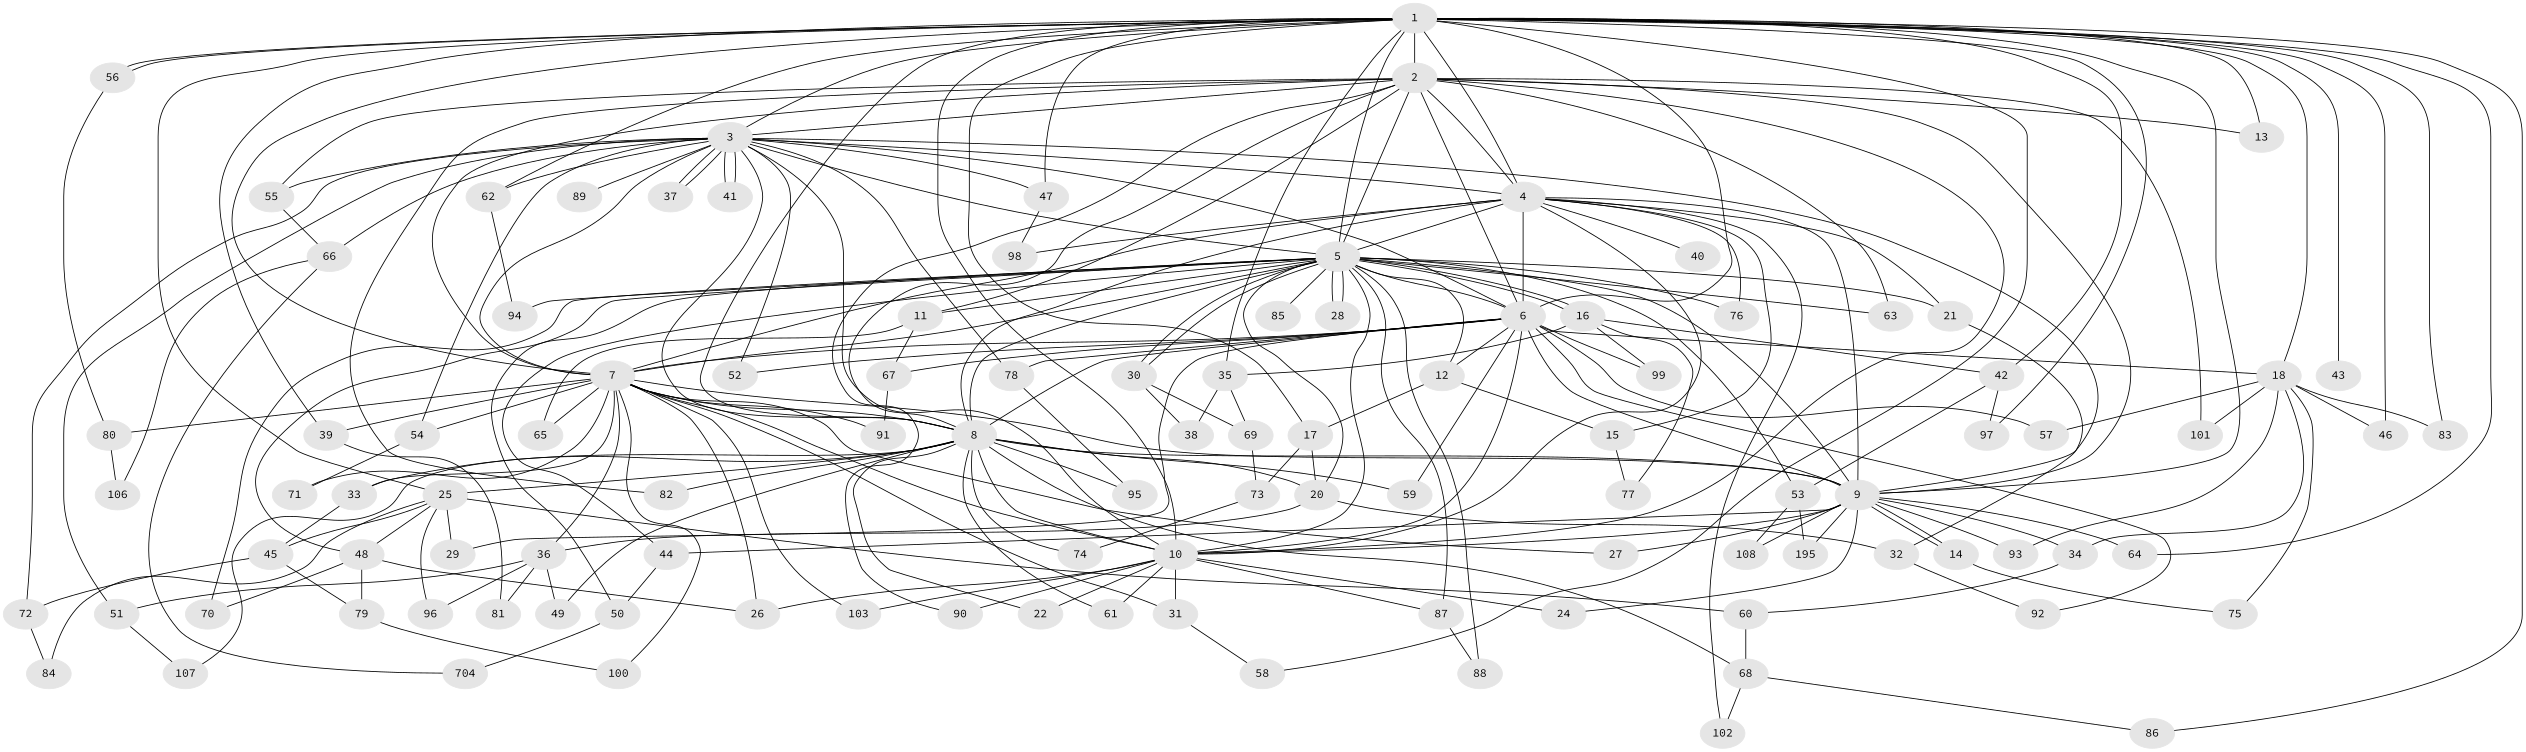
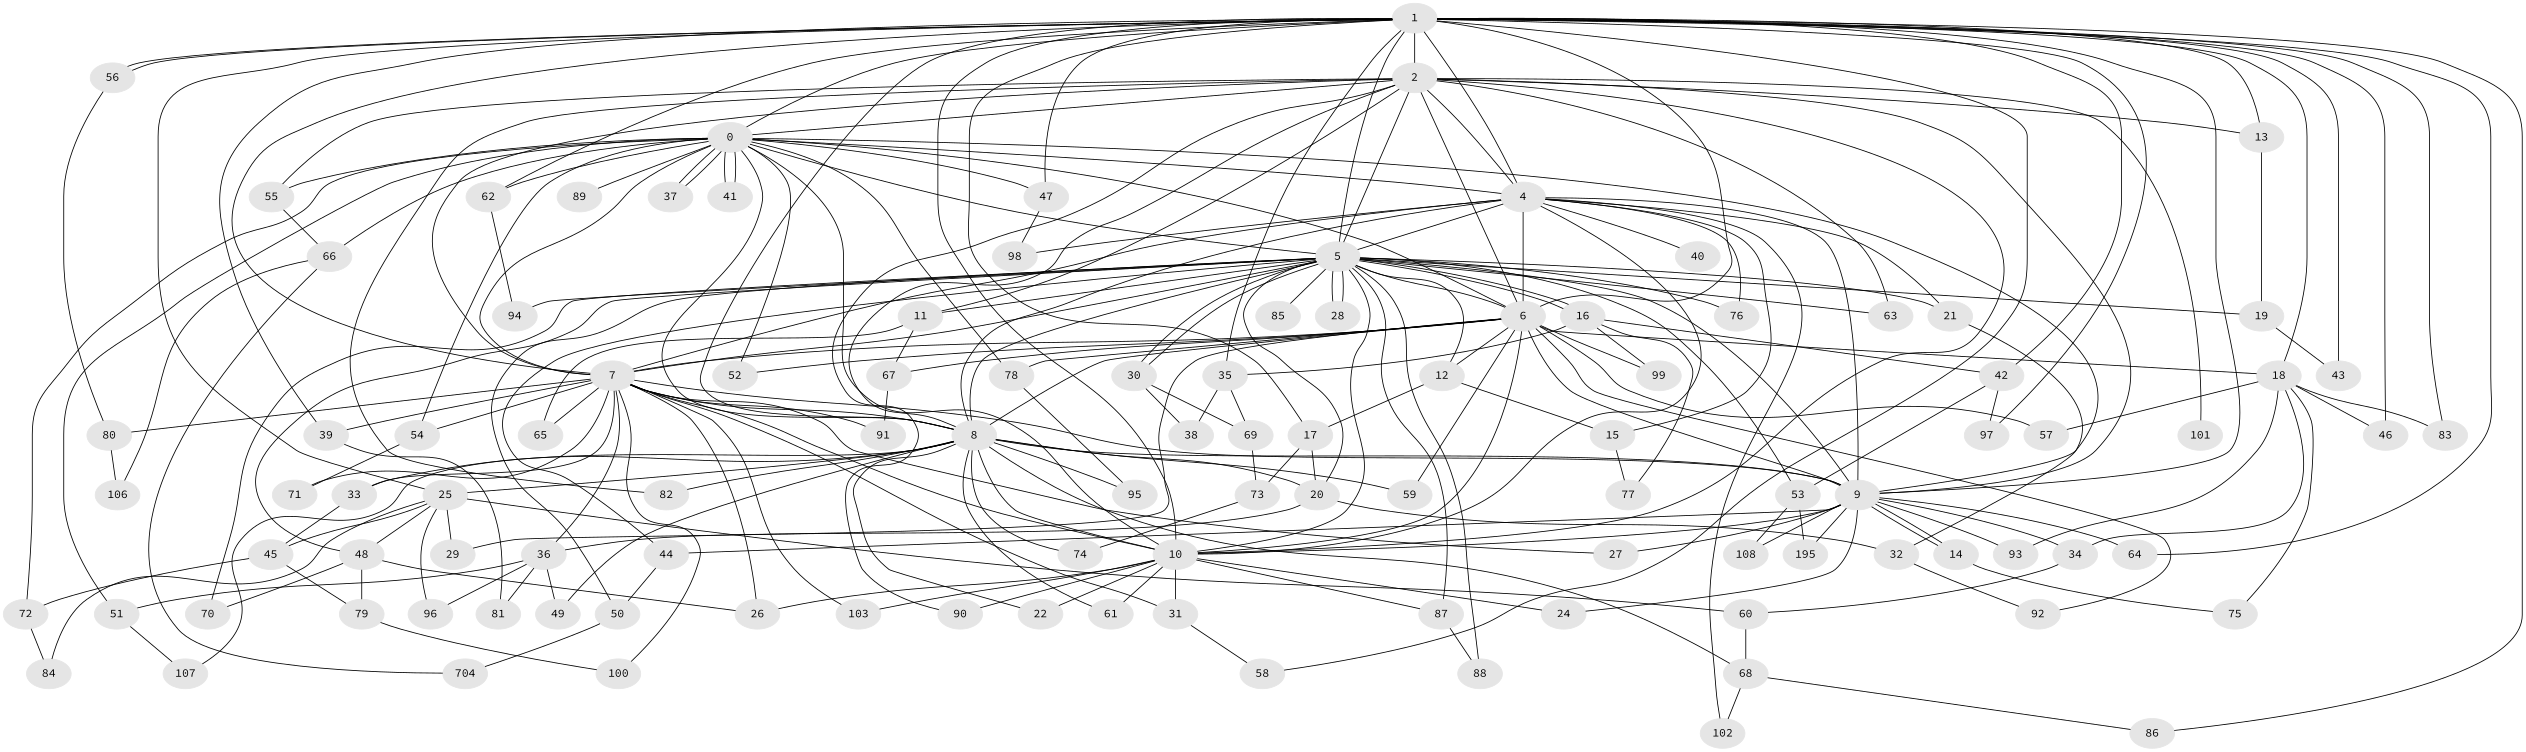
  graph {
    fontname="Source Code Pro"
    node [color=gray90 fontname="Source Code Pro" style=filled]
    edge [fontname="Source Code Pro"]
    1
    2
-   3
+   3 [label=0]
    4
    5
    6
    7
    8
    9
    10
    13
    17
    18
    25
    35
    39
    42
    43
    46
    47
    56
    58
    62
    64
    83
    86
    97
    11
    55
    63
    82
    90
    101
    37
    41
    51
    52
    54
    66
    72
    78
    89
    15
    21
    40
    76
    98
    102
    12
    16
+   19
    28
    30
    44
    48
    50
    53
    70
    85
    87
    88
    94
    20
    29
    57
    59
    67
    92
    99
    26
    27
    31
    33
    36
    65
    71
    80
    91
    100
    103
    22
    49
    61
    68
    74
    95
    107
    14
    24
    34
    93
    n92 [label=195]
    108
    73
    75
    45
    60
    84
    96
    38
    69
    81
    n103 [label=704]
    106
    77
    32
    79
    1 -- 2
    1 -- 3
    1 -- 4
    1 -- 5
    1 -- 6
    1 -- 7
    1 -- 8
    1 -- 9
    1 -- 10
    1 -- 13
    1 -- 17
    1 -- 18
    1 -- 25
    1 -- 35
    1 -- 39
    1 -- 42
    1 -- 43
    1 -- 46
    1 -- 47
    1 -- 56
    1 -- 56
    1 -- 58
    1 -- 62
    1 -- 64
    1 -- 83
    1 -- 86
    1 -- 97
    2 -- 3
    2 -- 4
    2 -- 5
    2 -- 6
    2 -- 7
    2 -- 8
    2 -- 9
    2 -- 10
    2 -- 13
    2 -- 11
    2 -- 55
    2 -- 63
    2 -- 82
    2 -- 90
    2 -- 101
    3 -- 4
    3 -- 5
    3 -- 6
    3 -- 7
    3 -- 8
    3 -- 9
    3 -- 10
    3 -- 47
    3 -- 62
    3 -- 55
    3 -- 37
    3 -- 37
    3 -- 41
    3 -- 41
    3 -- 51
    3 -- 52
    3 -- 54
    3 -- 66
    3 -- 72
    3 -- 78
    3 -- 89
    4 -- 5
    4 -- 6
    4 -- 7
    4 -- 8
    4 -- 9
    4 -- 10
    4 -- 15
    4 -- 21
    4 -- 40
    4 -- 76
    4 -- 98
    4 -- 102
    5 -- 6
    5 -- 7
    5 -- 8
    5 -- 9
    5 -- 10
    5 -- 11
    5 -- 63
    5 -- 21
    5 -- 76
    5 -- 12
    5 -- 16
    5 -- 16
+   5 -- 19
    5 -- 28
    5 -- 28
    5 -- 30
    5 -- 30
    5 -- 44
    5 -- 48
    5 -- 50
    5 -- 53
    5 -- 70
    5 -- 85
    5 -- 87
    5 -- 88
    5 -- 94
    5 -- 20
    6 -- 7
    6 -- 8
    6 -- 9
    6 -- 10
    6 -- 18
    6 -- 52
    6 -- 78
    6 -- 12
    6 -- 29
    6 -- 57
    6 -- 59
    6 -- 67
    6 -- 92
    6 -- 99
    7 -- 8
    7 -- 9
    7 -- 10
    7 -- 39
    7 -- 54
    7 -- 26
    7 -- 27
    7 -- 31
    7 -- 33
    7 -- 36
    7 -- 65
    7 -- 71
    7 -- 80
    7 -- 91
    7 -- 100
    7 -- 103
    8 -- 9
    8 -- 10
    8 -- 25
    8 -- 82
    8 -- 20
    8 -- 59
    8 -- 33
    8 -- 22
    8 -- 49
    8 -- 61
    8 -- 68
    8 -- 74
    8 -- 95
    8 -- 107
    9 -- 10
    9 -- 64
    9 -- 44
    9 -- 27
    9 -- 14
    9 -- 14
    9 -- 24
    9 -- 34
    9 -- 93
    9 -- n92
    9 -- 108
    10 -- 90
    10 -- 87
    10 -- 26
    10 -- 31
    10 -- 103
    10 -- 22
    10 -- 61
    10 -- 24
+   13 -- 19
    17 -- 20
    17 -- 73
    18 -- 46
    18 -- 83
-   18 -- 101
    18 -- 57
    18 -- 34
    18 -- 93
    18 -- 75
    25 -- 48
    25 -- 29
    25 -- 45
    25 -- 60
    25 -- 84
    25 -- 96
    35 -- 38
    35 -- 69
    39 -- 81
    42 -- 97
    42 -- 53
    47 -- 98
    56 -- 80
    62 -- 94
    11 -- 67
    11 -- 65
    55 -- 66
    51 -- 107
    54 -- 71
    66 -- n103
    66 -- 106
    72 -- 84
    78 -- 95
    15 -- 77
    21 -- 32
    12 -- 17
    12 -- 15
    16 -- 35
    16 -- 42
    16 -- 99
    16 -- 77
+   19 -- 43
    30 -- 38
    30 -- 69
    44 -- 50
    48 -- 70
    48 -- 26
    48 -- 79
    50 -- n103
    53 -- n92
    53 -- 108
    87 -- 88
    20 -- 36
    20 -- 32
    67 -- 91
    31 -- 58
    33 -- 45
    36 -- 51
    36 -- 49
    36 -- 96
    36 -- 81
    80 -- 106
    68 -- 86
    68 -- 102
    14 -- 75
    34 -- 60
    73 -- 74
    45 -- 72
    45 -- 79
    60 -- 68
    69 -- 73
    32 -- 92
    79 -- 100
  }
